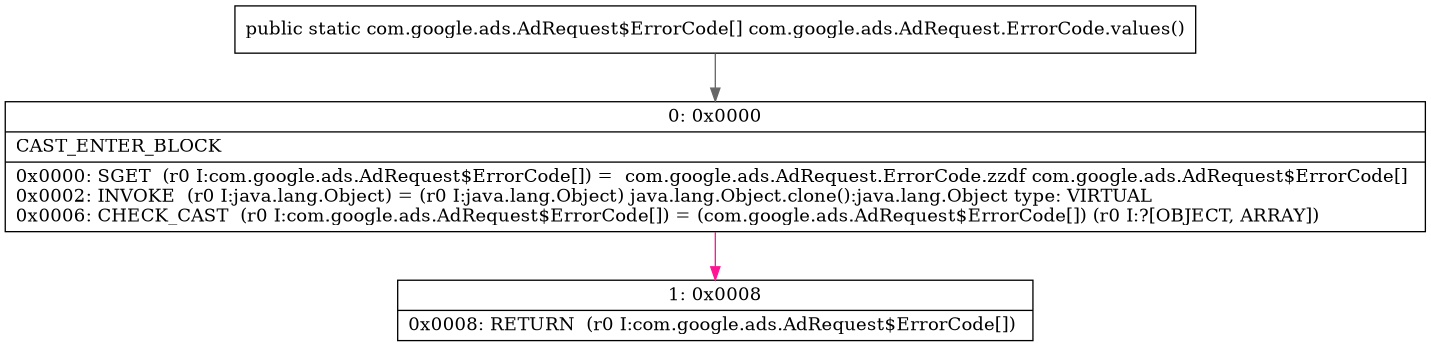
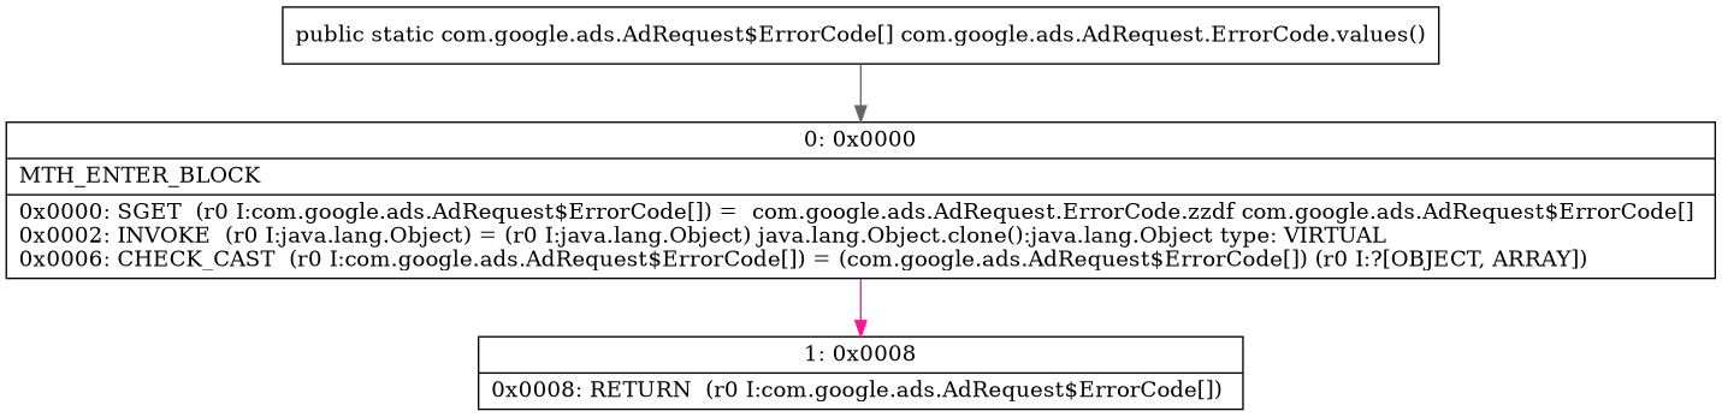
  digraph {
    node [shape=record]
-   n1 [label="{0\:\ 0x0000|CAST_ENTER_BLOCK\l|0x0000: SGET  (r0 I:com.google.ads.AdRequest$ErrorCode[]) =  com.google.ads.AdRequest.ErrorCode.zzdf com.google.ads.AdRequest$ErrorCode[] \l0x0002: INVOKE  (r0 I:java.lang.Object) = (r0 I:java.lang.Object) java.lang.Object.clone():java.lang.Object type: VIRTUAL \l0x0006: CHECK_CAST  (r0 I:com.google.ads.AdRequest$ErrorCode[]) = (com.google.ads.AdRequest$ErrorCode[]) (r0 I:?[OBJECT, ARRAY]) \l}"]
+   n1 [label="{0\:\ 0x0000|MTH_ENTER_BLOCK\l|0x0000: SGET  (r0 I:com.google.ads.AdRequest$ErrorCode[]) =  com.google.ads.AdRequest.ErrorCode.zzdf com.google.ads.AdRequest$ErrorCode[] \l0x0002: INVOKE  (r0 I:java.lang.Object) = (r0 I:java.lang.Object) java.lang.Object.clone():java.lang.Object type: VIRTUAL \l0x0006: CHECK_CAST  (r0 I:com.google.ads.AdRequest$ErrorCode[]) = (com.google.ads.AdRequest$ErrorCode[]) (r0 I:?[OBJECT, ARRAY]) \l}"]
    n2 [label="{1\:\ 0x0008|0x0008: RETURN  (r0 I:com.google.ads.AdRequest$ErrorCode[]) \l}"]
    n3 [label="{public static com.google.ads.AdRequest$ErrorCode[] com.google.ads.AdRequest.ErrorCode.values() }"]
    n1 -> n2 [color=deeppink]
    n3 -> n1 [color=gray40]
  }
